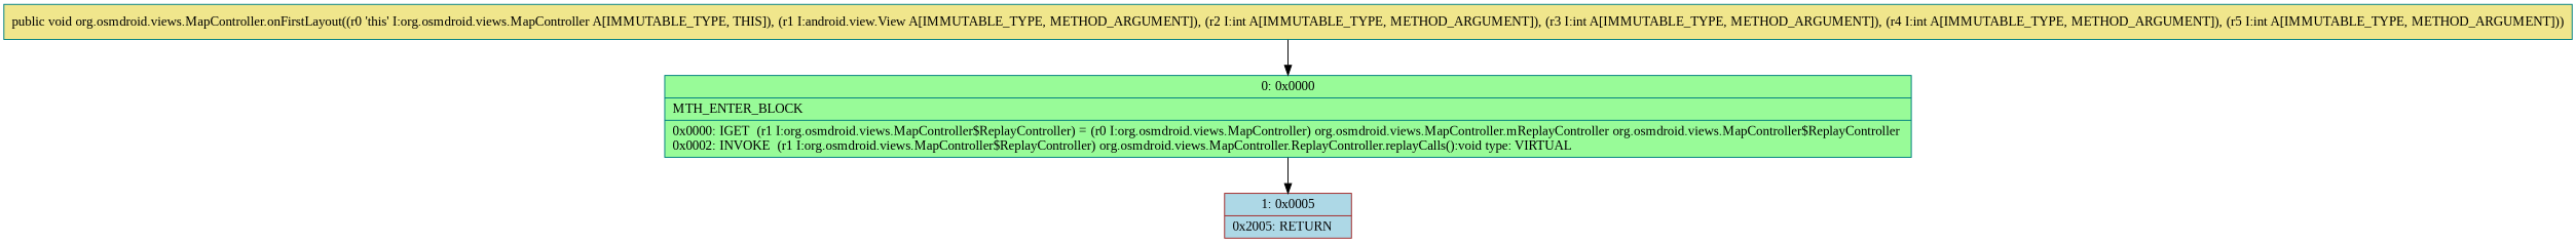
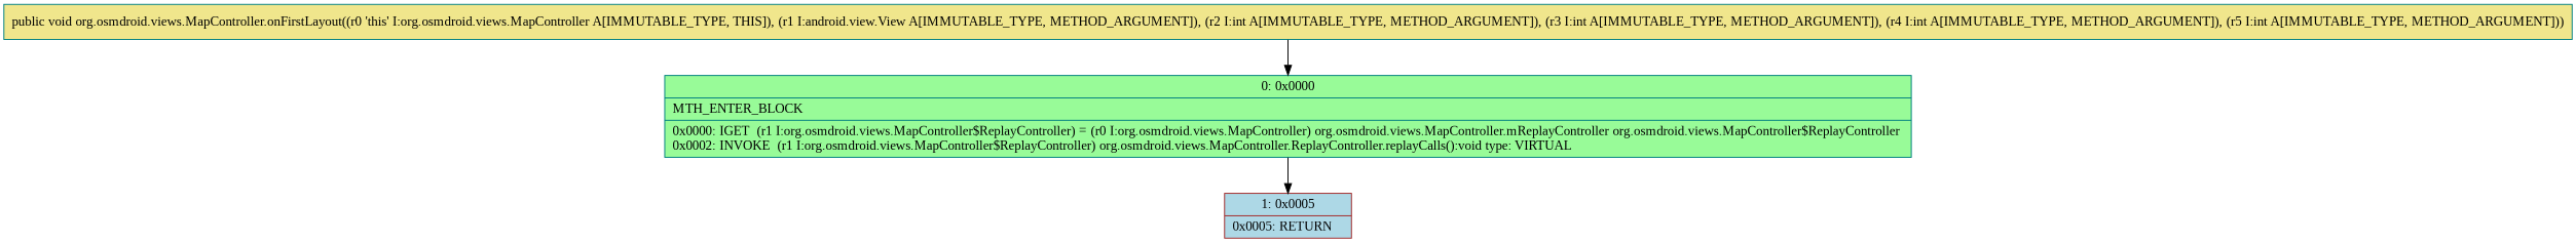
  digraph {
    fontname="Liberation Serif"
    node [shape=record style=filled color=teal fontname="Liberation Serif"]
    edge [fontname="Liberation Serif"]
    n1 [label="{0\:\ 0x0000|MTH_ENTER_BLOCK\l|0x0000: IGET  (r1 I:org.osmdroid.views.MapController$ReplayController) = (r0 I:org.osmdroid.views.MapController) org.osmdroid.views.MapController.mReplayController org.osmdroid.views.MapController$ReplayController \l0x0002: INVOKE  (r1 I:org.osmdroid.views.MapController$ReplayController) org.osmdroid.views.MapController.ReplayController.replayCalls():void type: VIRTUAL \l}" fillcolor=palegreen]
-   n2 [label="{1\:\ 0x0005|0x2005: RETURN   \l}" fillcolor=lightblue color=brown]
+   n2 [label="{1\:\ 0x0005|0x0005: RETURN   \l}" fillcolor=lightblue color=brown]
    n3 [label="{public void org.osmdroid.views.MapController.onFirstLayout((r0 'this' I:org.osmdroid.views.MapController A[IMMUTABLE_TYPE, THIS]), (r1 I:android.view.View A[IMMUTABLE_TYPE, METHOD_ARGUMENT]), (r2 I:int A[IMMUTABLE_TYPE, METHOD_ARGUMENT]), (r3 I:int A[IMMUTABLE_TYPE, METHOD_ARGUMENT]), (r4 I:int A[IMMUTABLE_TYPE, METHOD_ARGUMENT]), (r5 I:int A[IMMUTABLE_TYPE, METHOD_ARGUMENT])) }" fillcolor=khaki]
    n1 -> n2
    n3 -> n1
  }
